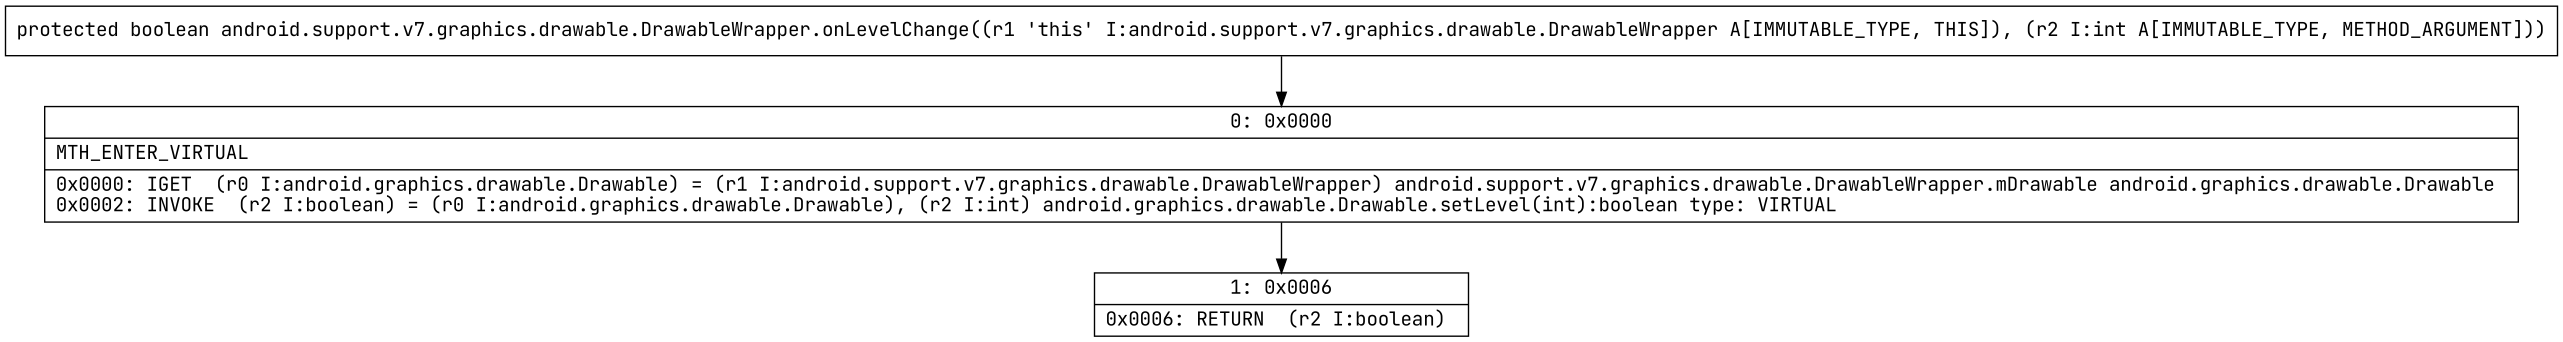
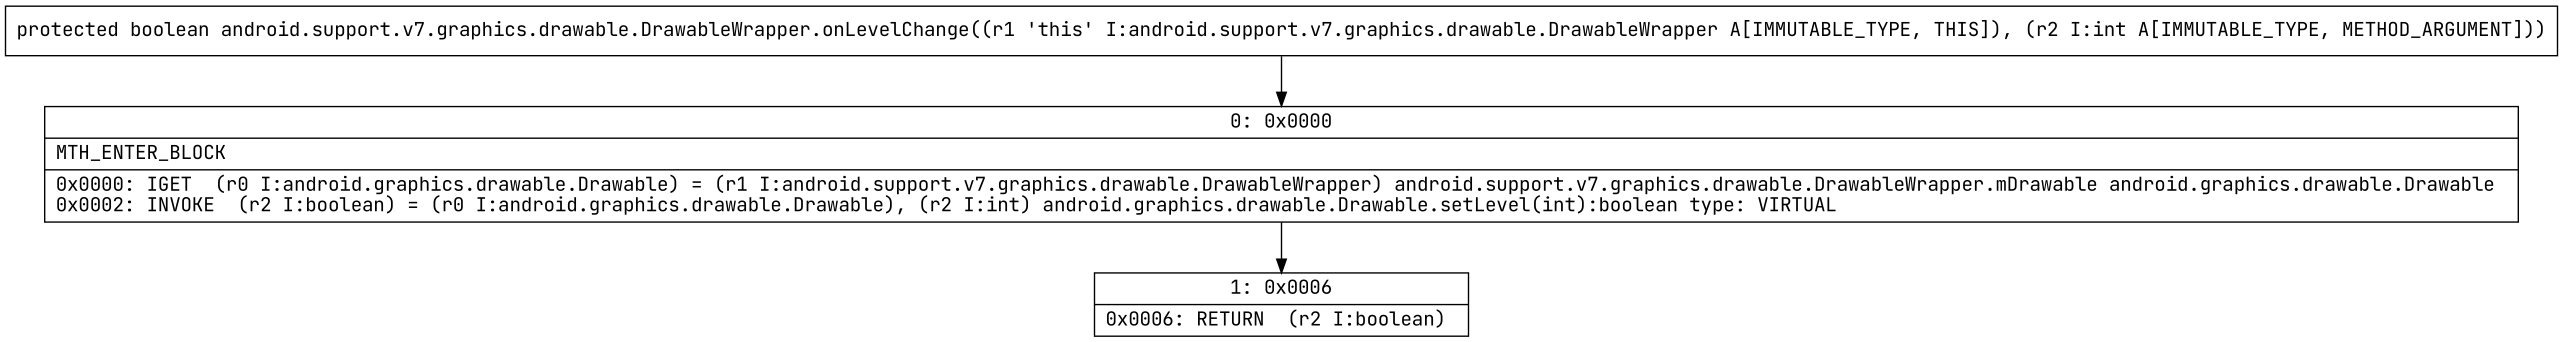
  digraph {
    fontname="JetBrains Mono"
    node [shape=record fontname="JetBrains Mono"]
    edge [fontname="JetBrains Mono"]
-   n1 [label="{0\:\ 0x0000|MTH_ENTER_VIRTUAL\l|0x0000: IGET  (r0 I:android.graphics.drawable.Drawable) = (r1 I:android.support.v7.graphics.drawable.DrawableWrapper) android.support.v7.graphics.drawable.DrawableWrapper.mDrawable android.graphics.drawable.Drawable \l0x0002: INVOKE  (r2 I:boolean) = (r0 I:android.graphics.drawable.Drawable), (r2 I:int) android.graphics.drawable.Drawable.setLevel(int):boolean type: VIRTUAL \l}"]
+   n1 [label="{0\:\ 0x0000|MTH_ENTER_BLOCK\l|0x0000: IGET  (r0 I:android.graphics.drawable.Drawable) = (r1 I:android.support.v7.graphics.drawable.DrawableWrapper) android.support.v7.graphics.drawable.DrawableWrapper.mDrawable android.graphics.drawable.Drawable \l0x0002: INVOKE  (r2 I:boolean) = (r0 I:android.graphics.drawable.Drawable), (r2 I:int) android.graphics.drawable.Drawable.setLevel(int):boolean type: VIRTUAL \l}"]
    n2 [label="{1\:\ 0x0006|0x0006: RETURN  (r2 I:boolean) \l}"]
    n3 [label="{protected boolean android.support.v7.graphics.drawable.DrawableWrapper.onLevelChange((r1 'this' I:android.support.v7.graphics.drawable.DrawableWrapper A[IMMUTABLE_TYPE, THIS]), (r2 I:int A[IMMUTABLE_TYPE, METHOD_ARGUMENT])) }"]
    n1 -> n2
    n3 -> n1
  }
